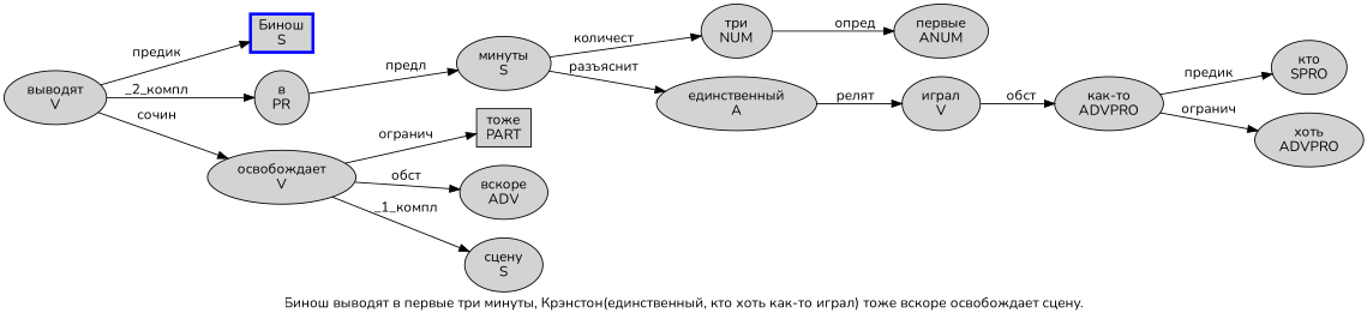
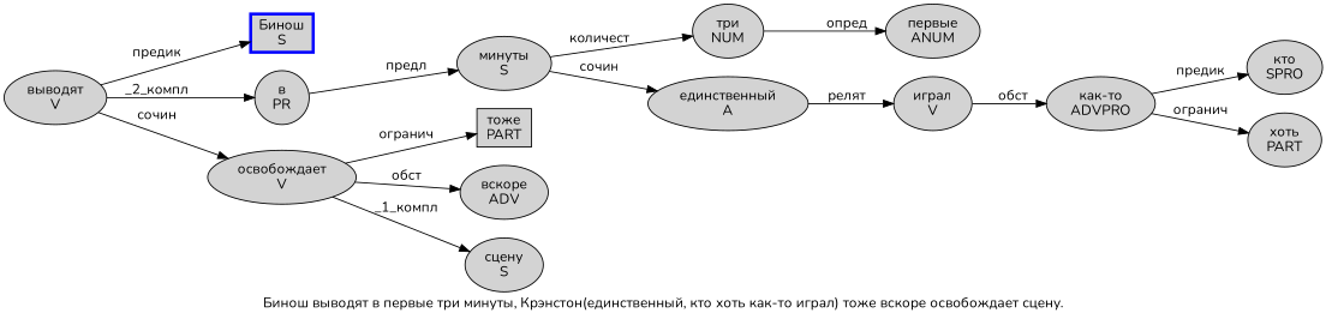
  digraph {
    fontname=Nunito
    label="Бинош выводят в первые три минуты, Крэнстон(единственный, кто хоть как-то играл) тоже вскоре освобождает сцену."
    rankdir=LR
    node [fillcolor=lightgray fontname=Nunito penwidth=1 shape=ellipse style=filled]
    edge [fontname=Nunito]
    n1 [color=blue label="Бинош\nS" penwidth=3 shape=box]
    n2 [label="выводят\nV"]
    n3 [label="в\nPR"]
    n4 [label="освобождает\nV"]
    n5 [label="минуты\nS"]
    n6 [label="тоже\nPART" shape=box]
    n7 [label="вскоре\nADV"]
    n8 [label="сцену\nS"]
    n9 [label="три\nNUM"]
    n10 [label="единственный\nA"]
    n11 [label="первые\nANUM"]
    n12 [label="играл\nV"]
    n13 [label="как-то\nADVPRO"]
    n14 [label="кто\nSPRO"]
-   n15 [label="хоть\nADVPRO"]
+   n15 [label="хоть\nPART"]
    n2 -> n1 [label="предик"]
    n2 -> n3 [label="_2_компл"]
    n2 -> n4 [label="сочин"]
    n3 -> n5 [label="предл"]
    n4 -> n6 [label="огранич"]
    n4 -> n7 [label="обст"]
    n4 -> n8 [label="_1_компл"]
    n5 -> n9 [label="количест"]
-   n5 -> n10 [label="разъяснит"]
+   n5 -> n10 [label="сочин"]
    n9 -> n11 [label="опред"]
    n10 -> n12 [label="релят"]
    n12 -> n13 [label="обст"]
    n13 -> n14 [label="предик"]
    n13 -> n15 [label="огранич"]
  }
